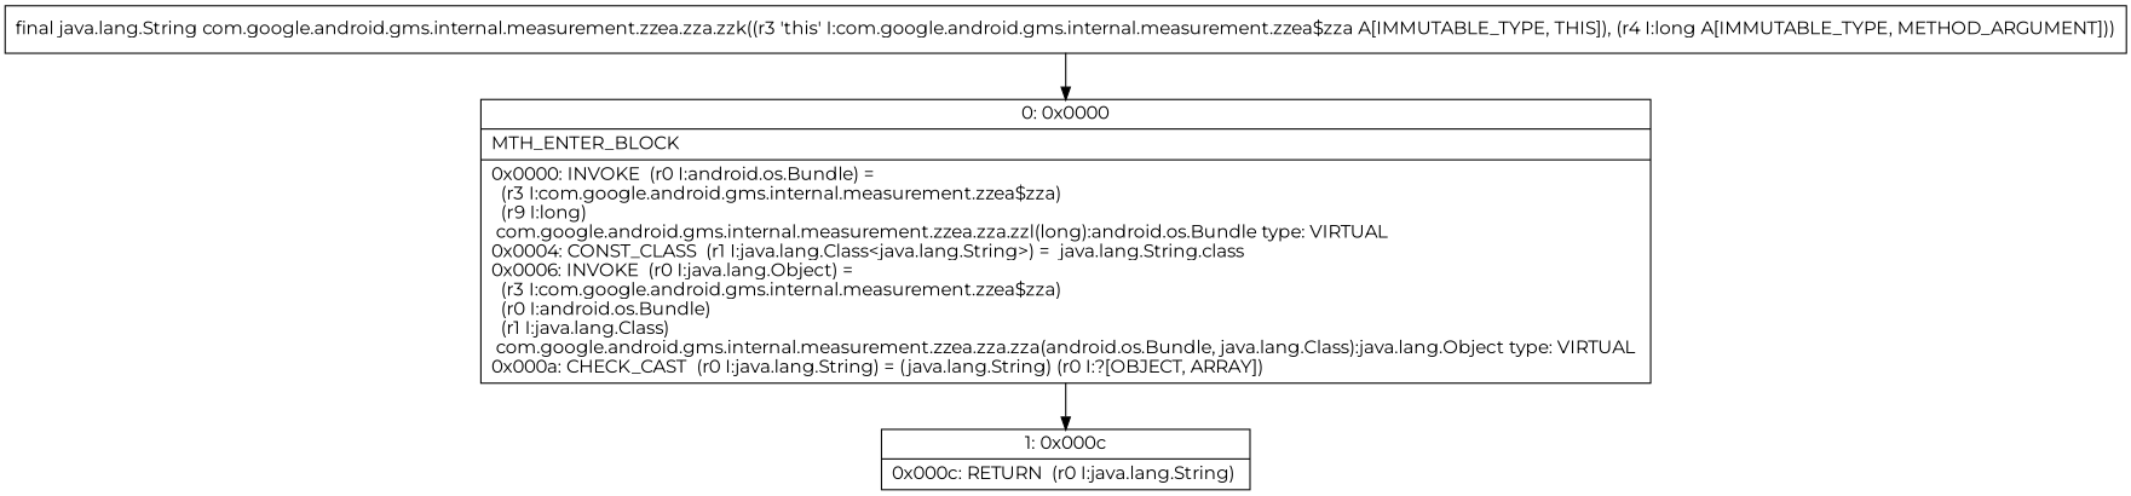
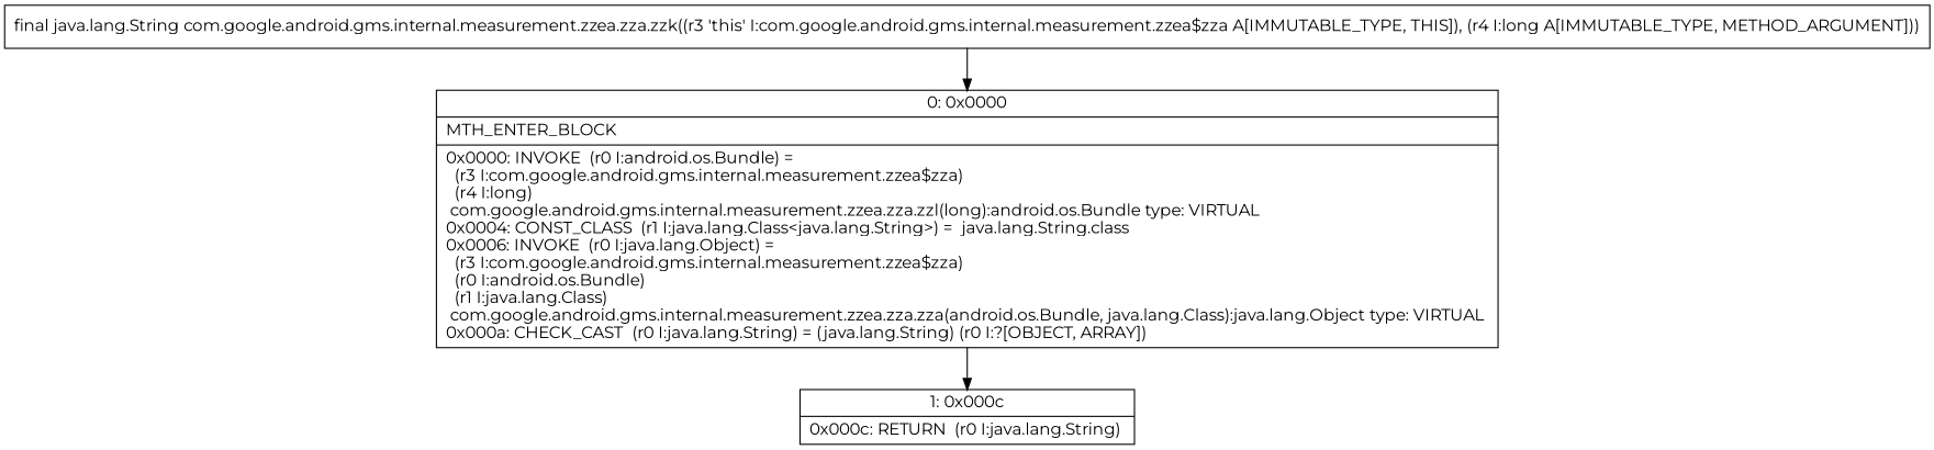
  digraph {
    fontname=Montserrat
    node [shape=record fontname=Montserrat]
    edge [fontname=Montserrat]
-   n1 [label="{0\:\ 0x0000|MTH_ENTER_BLOCK\l|0x0000: INVOKE  (r0 I:android.os.Bundle) = \l  (r3 I:com.google.android.gms.internal.measurement.zzea$zza)\l  (r9 I:long)\l com.google.android.gms.internal.measurement.zzea.zza.zzl(long):android.os.Bundle type: VIRTUAL \l0x0004: CONST_CLASS  (r1 I:java.lang.Class\<java.lang.String\>) =  java.lang.String.class \l0x0006: INVOKE  (r0 I:java.lang.Object) = \l  (r3 I:com.google.android.gms.internal.measurement.zzea$zza)\l  (r0 I:android.os.Bundle)\l  (r1 I:java.lang.Class)\l com.google.android.gms.internal.measurement.zzea.zza.zza(android.os.Bundle, java.lang.Class):java.lang.Object type: VIRTUAL \l0x000a: CHECK_CAST  (r0 I:java.lang.String) = (java.lang.String) (r0 I:?[OBJECT, ARRAY]) \l}"]
+   n1 [label="{0\:\ 0x0000|MTH_ENTER_BLOCK\l|0x0000: INVOKE  (r0 I:android.os.Bundle) = \l  (r3 I:com.google.android.gms.internal.measurement.zzea$zza)\l  (r4 I:long)\l com.google.android.gms.internal.measurement.zzea.zza.zzl(long):android.os.Bundle type: VIRTUAL \l0x0004: CONST_CLASS  (r1 I:java.lang.Class\<java.lang.String\>) =  java.lang.String.class \l0x0006: INVOKE  (r0 I:java.lang.Object) = \l  (r3 I:com.google.android.gms.internal.measurement.zzea$zza)\l  (r0 I:android.os.Bundle)\l  (r1 I:java.lang.Class)\l com.google.android.gms.internal.measurement.zzea.zza.zza(android.os.Bundle, java.lang.Class):java.lang.Object type: VIRTUAL \l0x000a: CHECK_CAST  (r0 I:java.lang.String) = (java.lang.String) (r0 I:?[OBJECT, ARRAY]) \l}"]
    n2 [label="{1\:\ 0x000c|0x000c: RETURN  (r0 I:java.lang.String) \l}"]
    n3 [label="{final java.lang.String com.google.android.gms.internal.measurement.zzea.zza.zzk((r3 'this' I:com.google.android.gms.internal.measurement.zzea$zza A[IMMUTABLE_TYPE, THIS]), (r4 I:long A[IMMUTABLE_TYPE, METHOD_ARGUMENT])) }"]
    n1 -> n2
    n3 -> n1
  }
